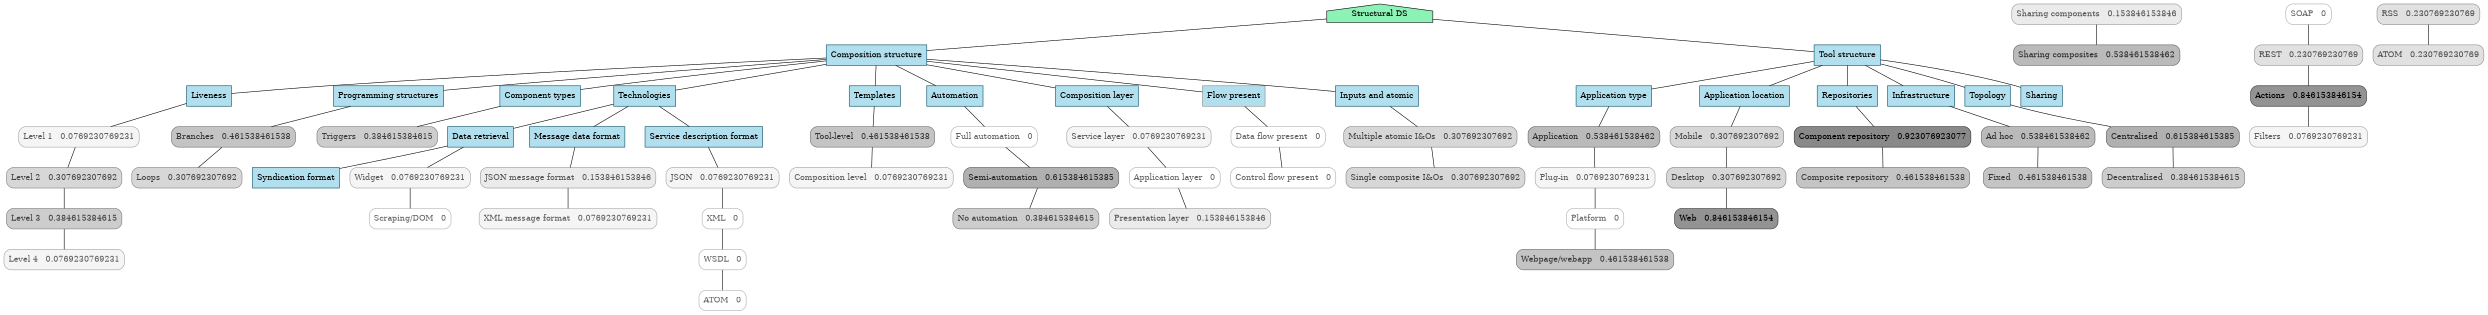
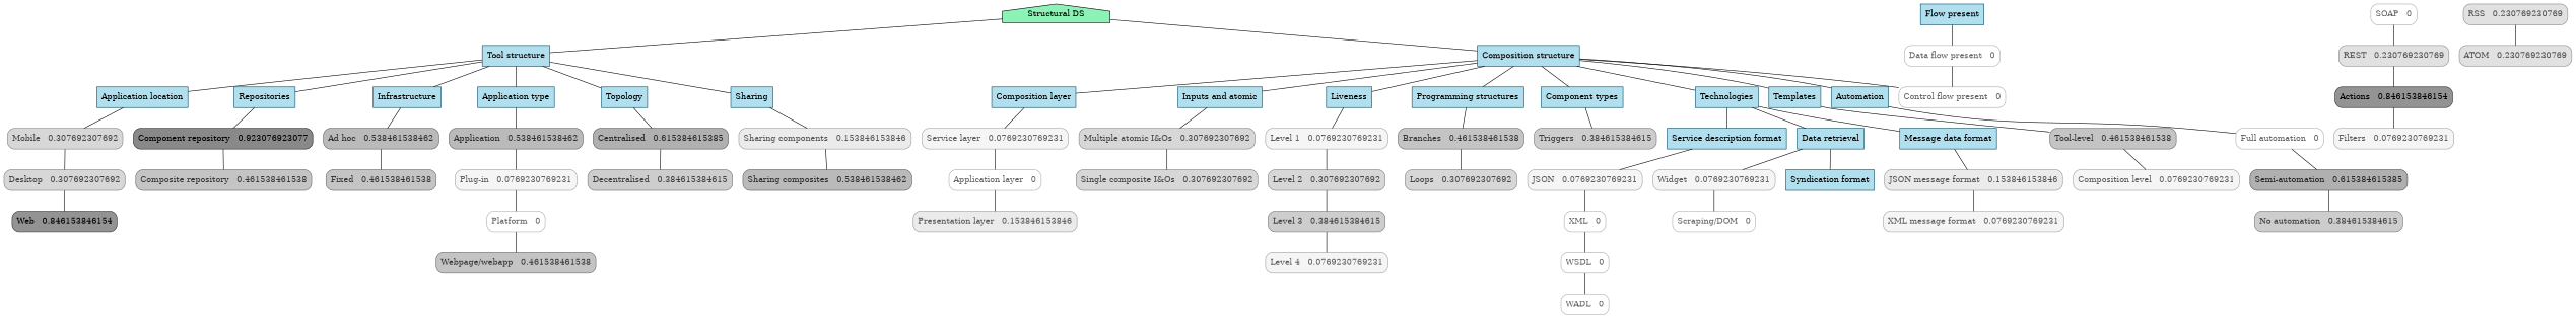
  digraph {
    node [color="#004a63" fillcolor=lightblue2 shape=rect style="rounded,filled"]
    edge [arrowhead=none]
    "Structural DS" [color="047b35" fillcolor="#8df2b6" shape=house style=filled]
    "Composition structure" [shape=box style=filled]
    "Tool structure" [shape=box style=filled]
    Liveness [shape=box style=filled]
    "Programming structures" [shape=box style=filled]
    "Component types" [shape=box style=filled]
    Technologies [shape=box style=filled]
    Templates [shape=box style=filled]
    Automation [shape=box style=filled]
    "Composition layer" [shape=box style=filled]
-   "Flow present" [color="#898989" shape=box style=filled]
+   "Flow present" [shape=box style=filled]
    n12 [label="Inputs and atomic" shape=box style=filled]
    "Application type" [shape=box style=filled]
    "Application location" [shape=box style=filled]
    Repositories [shape=box style=filled]
    Infrastructure [shape=box style=filled]
    Topology [shape=box style=filled]
    Sharing [shape=box style=filled]
    "Level 1   0.0769230769231" [color="#9f9f9f" fillcolor="#f5f5f5" fontcolor="#5e5e5e"]
    "Branches   0.461538461538" [color="#676767" fillcolor="#c4c4c4" fontcolor="#363636"]
    "Triggers   0.384615384615" [color="#727272" fillcolor="#cdcdcd" fontcolor="#3e3e3e"]
    "Data retrieval" [shape=box style=filled]
    "Message data format" [shape=box style=filled]
    "Service description format" [shape=box style=filled]
    "Tool-level   0.461538461538" [color="#676767" fillcolor="#c4c4c4" fontcolor="#363636"]
    "Full automation   0" [color="#aaaaaa" fillcolor="#ffffff" fontcolor="#666666"]
    "Service layer   0.0769230769231" [color="#9f9f9f" fillcolor="#f5f5f5" fontcolor="#5e5e5e"]
    "Data flow present   0" [color="#aaaaaa" fillcolor="#ffffff" fontcolor="#666666"]
    "Multiple atomic I&Os   0.307692307692" [color="#7e7e7e" fillcolor="#d7d7d7" fontcolor="#464646"]
    "Application   0.538461538462" [color="#5c5c5c" fillcolor="#bababa" fontcolor="#2f2f2f"]
    "Mobile   0.307692307692" [color="#7e7e7e" fillcolor="#d7d7d7" fontcolor="#464646"]
    "Component repository   0.923076923077" [color="#242424" fillcolor="#898989" fontcolor="#777"]
    "Ad hoc   0.538461538462" [color="#5c5c5c" fillcolor="#bababa" fontcolor="#2f2f2f"]
    "Centralised   0.615384615385" [color="#515151" fillcolor="#b0b0b0" fontcolor="#272727"]
    "Sharing components   0.153846153846" [color="#949494" fillcolor="#ebebeb" fontcolor="#565656"]
    "Level 2   0.307692307692" [color="#7e7e7e" fillcolor="#d7d7d7" fontcolor="#464646"]
    "Loops   0.307692307692" [color="#7e7e7e" fillcolor="#d7d7d7" fontcolor="#464646"]
    "Syndication format" [shape=box style=filled]
    "Widget   0.0769230769231" [color="#9f9f9f" fillcolor="#f5f5f5" fontcolor="#5e5e5e"]
    "JSON message format   0.153846153846" [color="#949494" fillcolor="#ebebeb" fontcolor="#565656"]
    "JSON   0.0769230769231" [color="#9f9f9f" fillcolor="#f5f5f5" fontcolor="#5e5e5e"]
    "SOAP   0" [color="#aaaaaa" fillcolor="#ffffff" fontcolor="#666666"]
    "REST   0.230769230769" [color="#898989" fillcolor="#e1e1e1" fontcolor="#4e4e4e"]
    "Scraping/DOM   0" [color="#aaaaaa" fillcolor="#ffffff" fontcolor="#666666"]
    "RSS   0.230769230769" [color="#898989" fillcolor="#e1e1e1" fontcolor="#4e4e4e"]
    "ATOM   0.230769230769" [color="#898989" fillcolor="#e1e1e1" fontcolor="#4e4e4e"]
    "XML message format   0.0769230769231" [color="#9f9f9f" fillcolor="#f5f5f5" fontcolor="#5e5e5e"]
    "XML   0" [color="#aaaaaa" fillcolor="#ffffff" fontcolor="#666666"]
    "Composition level   0.0769230769231" [color="#9f9f9f" fillcolor="#f5f5f5" fontcolor="#5e5e5e"]
    "Semi-automation   0.615384615385" [color="#515151" fillcolor="#b0b0b0" fontcolor="#272727"]
    "Application layer   0" [color="#aaaaaa" fillcolor="#ffffff" fontcolor="#666666"]
    "Control flow present   0" [color="#aaaaaa" fillcolor="#ffffff" fontcolor="#666666"]
    "Plug-in   0.0769230769231" [color="#9f9f9f" fillcolor="#f5f5f5" fontcolor="#5e5e5e"]
    "Desktop   0.307692307692" [color="#7e7e7e" fillcolor="#d7d7d7" fontcolor="#464646"]
    "Composite repository   0.461538461538" [color="#676767" fillcolor="#c4c4c4" fontcolor="#363636"]
    "Fixed   0.461538461538" [color="#676767" fillcolor="#c4c4c4" fontcolor="#363636"]
    "Decentralised   0.384615384615" [color="#727272" fillcolor="#cdcdcd" fontcolor="#3e3e3e"]
    "Sharing composites   0.538461538462" [color="#5c5c5c" fillcolor="#bababa" fontcolor="#2f2f2f"]
    "Single composite I&Os   0.307692307692" [color="#7e7e7e" fillcolor="#d7d7d7" fontcolor="#464646"]
    "Level 3   0.384615384615" [color="#727272" fillcolor="#cdcdcd" fontcolor="#3e3e3e"]
    "Level 4   0.0769230769231" [color="#9f9f9f" fillcolor="#f5f5f5" fontcolor="#5e5e5e"]
    "Actions   0.846153846154" [color="#2f2f2f" fillcolor="#939393" fontcolor="#fff"]
    "Filters   0.0769230769231" [color="#9f9f9f" fillcolor="#f5f5f5" fontcolor="#5e5e5e"]
    "WSDL   0" [color="#aaaaaa" fillcolor="#ffffff" fontcolor="#666666"]
-   "WADL   0" [color="#aaaaaa" fillcolor="#ffffff" fontcolor="#666666" label="ATOM   0"]
+   "WADL   0" [color="#aaaaaa" fillcolor="#ffffff" fontcolor="#666666"]
    "No automation   0.384615384615" [color="#727272" fillcolor="#cdcdcd" fontcolor="#3e3e3e"]
    "Presentation layer   0.153846153846" [color="#949494" fillcolor="#ebebeb" fontcolor="#565656"]
    "Platform   0" [color="#aaaaaa" fillcolor="#ffffff" fontcolor="#666666"]
    "Webpage/webapp   0.461538461538" [color="#676767" fillcolor="#c4c4c4" fontcolor="#363636"]
    "Web   0.846153846154" [color="#2f2f2f" fillcolor="#939393" fontcolor="#fff"]
    "Structural DS" -> "Composition structure"
    "Structural DS" -> "Tool structure"
    "Composition structure" -> Liveness
    "Composition structure" -> "Programming structures"
    "Composition structure" -> "Component types"
    "Composition structure" -> Technologies
    "Composition structure" -> Templates
    "Composition structure" -> Automation
    "Composition structure" -> "Composition layer"
-   "Composition structure" -> "Flow present"
+   "Composition structure" -> "Control flow present   0"
    "Composition structure" -> n12
    "Tool structure" -> "Application type"
    "Tool structure" -> "Application location"
    "Tool structure" -> Repositories
    "Tool structure" -> Infrastructure
    "Tool structure" -> Topology
    "Tool structure" -> Sharing
    Liveness -> "Level 1   0.0769230769231"
    "Programming structures" -> "Branches   0.461538461538"
    "Component types" -> "Triggers   0.384615384615"
    Technologies -> "Data retrieval"
    Technologies -> "Message data format"
    Technologies -> "Service description format"
    Templates -> "Tool-level   0.461538461538"
    Automation -> "Full automation   0"
    "Composition layer" -> "Service layer   0.0769230769231"
    "Flow present" -> "Data flow present   0"
    n12 -> "Multiple atomic I&Os   0.307692307692"
    "Application type" -> "Application   0.538461538462"
    "Application location" -> "Mobile   0.307692307692"
    Repositories -> "Component repository   0.923076923077"
    Infrastructure -> "Ad hoc   0.538461538462"
    Topology -> "Centralised   0.615384615385"
+   Sharing -> "Sharing components   0.153846153846"
    "Level 1   0.0769230769231" -> "Level 2   0.307692307692"
    "Branches   0.461538461538" -> "Loops   0.307692307692"
    "Data retrieval" -> "Syndication format"
    "Data retrieval" -> "Widget   0.0769230769231"
    "Message data format" -> "JSON message format   0.153846153846"
    "Service description format" -> "JSON   0.0769230769231"
    "Tool-level   0.461538461538" -> "Composition level   0.0769230769231"
    "Full automation   0" -> "Semi-automation   0.615384615385"
    "Service layer   0.0769230769231" -> "Application layer   0"
    "Data flow present   0" -> "Control flow present   0"
    "Multiple atomic I&Os   0.307692307692" -> "Single composite I&Os   0.307692307692"
    "Application   0.538461538462" -> "Plug-in   0.0769230769231"
    "Mobile   0.307692307692" -> "Desktop   0.307692307692"
    "Component repository   0.923076923077" -> "Composite repository   0.461538461538"
    "Ad hoc   0.538461538462" -> "Fixed   0.461538461538"
    "Centralised   0.615384615385" -> "Decentralised   0.384615384615"
    "Sharing components   0.153846153846" -> "Sharing composites   0.538461538462"
    "Level 2   0.307692307692" -> "Level 3   0.384615384615"
    "Widget   0.0769230769231" -> "Scraping/DOM   0"
    "JSON message format   0.153846153846" -> "XML message format   0.0769230769231"
    "JSON   0.0769230769231" -> "XML   0"
    "SOAP   0" -> "REST   0.230769230769"
    "REST   0.230769230769" -> "Actions   0.846153846154"
    "RSS   0.230769230769" -> "ATOM   0.230769230769"
    "XML   0" -> "WSDL   0"
    "Semi-automation   0.615384615385" -> "No automation   0.384615384615"
    "Application layer   0" -> "Presentation layer   0.153846153846"
    "Plug-in   0.0769230769231" -> "Platform   0"
    "Desktop   0.307692307692" -> "Web   0.846153846154"
    "Level 3   0.384615384615" -> "Level 4   0.0769230769231"
    "Actions   0.846153846154" -> "Filters   0.0769230769231"
    "WSDL   0" -> "WADL   0"
    "Platform   0" -> "Webpage/webapp   0.461538461538"
  }
